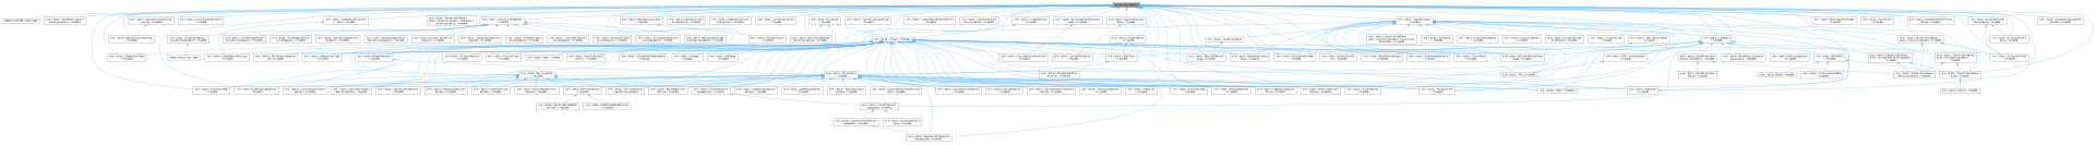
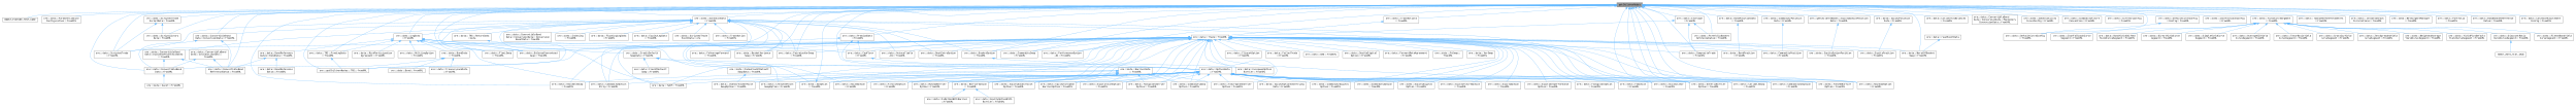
  digraph {
    fontname="JetBrains Mono"
    rankdir=TB
    node [color=grey40 fillcolor=white fontname="JetBrains Mono" fontsize=10 shape=box style=filled]
    edge [color=steelblue1 dir=back fontname="JetBrains Mono" fontsize=10 labelfontname=Helvetica labelfontsize=10 style=solid]
    n1 [color=gray40 fillcolor=grey60 fontcolor=black height=0.2 label=getChildrenNodes width=0.4]
    n2 [height=0.2 label=BOOST_FIXTURE_TEST_CASE width=0.4]
    n3 [height=0.2 label="ore::data::ParametricSmile\lConfiguration::fromXML" width=0.4]
    n4 [height=0.2 label="ore::data::BalanceGuaranteed\lSwap::fromXML" width=0.4]
    n5 [height=0.2 label="ore::data::BarrierData\l::fromXML" width=0.4]
    n6 [height=0.2 label="ore::data::KnockOutSwap\l::fromXML" width=0.4]
    n7 [height=0.2 label="ore::data::CallableSwap\l::fromXML" width=0.4]
    n8 [height=0.2 label="ore::data::CollateralBalances\l::fromXML" width=0.4]
    n9 [height=0.2 label="ore::data::CommoditySwap\l::fromXML" width=0.4]
    n10 [height=0.2 label="ore::data::CommoditySwaption\l::fromXML" width=0.4]
    n11 [height=0.2 label="ore::data::ConvertibleBond\lData::ConversionData::Mandatory\lConversionData::fromXML" width=0.4]
    n12 [height=0.2 label="ore::data::ConvertibleBond\lData::ConversionData::fromXML" width=0.4]
    n13 [height=0.2 label="ore::data::ConvertibleBond\lData::fromXML" width=0.4]
    n14 [height=0.2 label="ore::data::ConvertibleBond\lReferenceDatum::fromXML" width=0.4]
    n15 [height=0.2 label="ore::data::FlexiSwap\l::fromXML" width=0.4]
    n16 [height=0.2 label="ore::data::CDSVolatility\lCurveConfig::fromXML" width=0.4]
    n17 [height=0.2 label="ore::data::CommodityFuture\lConvention::fromXML" width=0.4]
    n18 [height=0.2 label="ore::data::CurrencyConfig\l::fromXML" width=0.4]
    n19 [height=0.2 label="ore::data::DefaultCurveConfig\l::Config::fromXML" width=0.4]
    n20 [height=0.2 label="ore::data::DefaultCurveConfig\l::fromXML" width=0.4]
    n21 [height=0.2 label="ore::data::IborFallbackConfig\l::fromXML" width=0.4]
    n22 [height=0.2 label="ore::data::YieldCurveSegment\l::fromXML" width=0.4]
    n23 [height=0.2 label="ore::data::TodaysMarketParameters\l::fromXML" width=0.4]
    n24 [height=0.2 label="ore::data::Instantaneous\lCorrelations::fromXML" width=0.4]
    n25 [height=0.2 label="ore::data::Accumulator\l::fromXML" width=0.4]
    n26 [height=0.2 label="ore::data::BasketOption\l::fromXML" width=0.4]
    n27 [height=0.2 label="ore::data::BasketVariance\lSwap::fromXML" width=0.4]
    n28 [height=0.2 label="ore::data::BondPositionData\l::fromXML" width=0.4]
    n29 [height=0.2 label="ore::data::CommodityPosition\lData::fromXML" width=0.4]
    n30 [height=0.2 label="ore::data::CompositeTrade\l::fromXML" width=0.4]
    n31 [height=0.2 label="ore::data::Envelope\l::fromXML" width=0.4]
    n32 [height=0.2 label="ore::data::PortfolioBasket\lReferenceDatum::fromXML" width=0.4]
+   n33 [height=0.2 label="ore::data::FxKIKOBarrier\lOption::fromXML" width=0.4]
    n34 [height=0.2 label="ore::data::GenericBarrier\lOption::fromXML" width=0.4]
    n35 [height=0.2 label="ore::data::PairwiseVarSwap\l::fromXML" width=0.4]
    n36 [height=0.2 label="ore::data::PerformanceOption\l_01::fromXML" width=0.4]
    n37 [height=0.2 label="ore::data::RainbowOption\l::fromXML" width=0.4]
    n38 [height=0.2 label="ore::data::ScriptedTrade\l::fromXML" width=0.4]
    n39 [height=0.2 label="ore::data::TaRF::fromXML" width=0.4]
-   n40 [height=0.2 label="ore::data::TRS::fromXML" width=0.4]
+   n40 [height=0.2 label="ore::getChildrenNodes::TRS::fromXML" width=0.4]
    n41 [height=0.2 label="ore::data::WorstOfBasket\lSwap::fromXML" width=0.4]
-   n42 [height=0.2 label="ore::data::EquityOptionPosition\lData::fromXML" width=0.4]
+   n42 [height=0.2 label="ore::getChildrenNodes::EquityOptionPosition\lData::fromXML" width=0.4]
    n43 [height=0.2 label="ore::data::EquityPosition\lData::fromXML" width=0.4]
    n44 [height=0.2 label="ore::data::LegData\l::fromXML" width=0.4]
    n45 [height=0.2 label="ore::data::TRS::FundingData\l::fromXML" width=0.4]
    n46 [height=0.2 label="ore::data::NettingSetManager\l::fromXML" width=0.4]
    n47 [height=0.2 label="ore::data::Portfolio\l::fromXML" width=0.4]
    n48 [height=0.2 label="ore::data::PremiumData\l::fromXML" width=0.4]
    n49 [height=0.2 label="ore::data::BondBasketReference\lDatum::fromXML" width=0.4]
    n50 [height=0.2 label="ore::data::ScheduleData\l::fromXML" width=0.4]
    n51 [height=0.2 label="ore::data::ScriptedTrade\lScriptData::fromXML" width=0.4]
    n52 [height=0.2 label="ore::data::ScriptLibrary\lData::fromXML" width=0.4]
    n53 [height=0.2 label="ore::data::TradeActions\l::fromXML" width=0.4]
    n54 [height=0.2 label="ore::data::CalendarAdjustment\lConfig::fromXML" width=0.4]
    n55 [height=0.2 label="ore::data::BarrierOption\l::fromXML" width=0.4]
    n56 [height=0.2 label="ore::data::CommodityOption\lStrip::fromXML" width=0.4]
    n57 [height=0.2 label="ore::data::EquityDoubleTouch\lOption::fromXML" width=0.4]
    n58 [height=0.2 label="ore::data::EquityEuropean\lBarrierOption::fromXML" width=0.4]
    n59 [height=0.2 label="ore::data::EquityTouchOption\l::fromXML" width=0.4]
    n60 [height=0.2 label="ore::data::FxDigitalBarrier\lOption::fromXML" width=0.4]
-   n61 [height=0.2 label="ore::data::FxDoubleTouch\lOption::fromXML" width=0.4]
+   n61 [height=0.2 label="ore::data::CommoditySwap\lOption::fromXML" width=0.4]
    n62 [height=0.2 label="ore::data::FxEuropeanBarrier\lOption::fromXML" width=0.4]
-   n63 [height=0.2 label="ore::data::FxTouchOption\l::getChildrenNodes" width=0.4]
+   n63 [height=0.2 label="ore::data::FxTouchOption\l::fromXML" width=0.4]
    n64 [height=0.2 label="ore::data::WindowBarrier\lOption::fromXML" width=0.4]
    n65 [height=0.2 label="ore::data::Ascot::fromXML" width=0.4]
    n66 [height=0.2 label="ore::data::DirectYieldCurve\lSegment::fromXML" width=0.4]
    n67 [height=0.2 label="ore::data::SimpleYieldCurve\lSegment::fromXML" width=0.4]
-   n68 [height=0.2 label="ore::data::TradeActions\lCurveSegment::fromXML" width=0.4]
+   n68 [height=0.2 label="ore::data::AverageOISYield\lCurveSegment::fromXML" width=0.4]
    n69 [height=0.2 label="ore::data::TenorBasisYield\lCurveSegment::fromXML" width=0.4]
    n70 [height=0.2 label="ore::data::CrossCcyYield\lCurveSegment::fromXML" width=0.4]
    n71 [height=0.2 label="ore::data::ZeroSpreadedYield\lCurveSegment::fromXML" width=0.4]
    n72 [height=0.2 label="ore::data::WeightedAverage\lYieldCurveSegment::fromXML" width=0.4]
    n73 [height=0.2 label="ore::data::YieldPlusDefault\lYieldCurveSegment::fromXML" width=0.4]
    n74 [height=0.2 label="ore::data::DiscountRatio\lYieldCurveSegment::fromXML" width=0.4]
    n75 [height=0.2 label="ore::data::FittedBondYield\lCurveSegment::fromXML" width=0.4]
    n76 [height=0.2 label="ore::data::IborFallbackCurve\lSegment::fromXML" width=0.4]
    n77 [height=0.2 label="ore::data::BondYieldShifted\lYieldCurveSegment::fromXML" width=0.4]
    n78 [height=0.2 label="ore::data::OptionData\l::fromXML" width=0.4]
    n79 [height=0.2 label="ore::data::BondPosition\l::fromXML" width=0.4]
    n80 [height=0.2 label="ore::data::CommodityPosition\l::fromXML" width=0.4]
    n81 [height=0.2 label="ore::data::Trade::fromXML" width=0.4]
    n82 [height=0.2 label="ore::data::Swaption\l::fromXML" width=0.4]
    n83 [height=0.2 label="ore::data::EquityOptionPosition\l::fromXML" width=0.4]
    n84 [height=0.2 label="ore::data::EquityPosition\l::fromXML" width=0.4]
    n85 [height=0.2 label="ore::data::CapFloor\l::fromXML" width=0.4]
    n86 [height=0.2 label="ore::data::RiskParticipation\lAgreement::fromXML" width=0.4]
    n87 [height=0.2 label="ore::data::BondData\l::fromXML" width=0.4]
    n88 [height=0.2 label="ore::data::CreditDefault\lSwapData::fromXML" width=0.4]
    n89 [height=0.2 label="ore::data::MultiLegOption\l::fromXML" width=0.4]
    n90 [height=0.2 label="ore::data::BondReference\lDatum::BondData::fromXML" width=0.4]
    n91 [height=0.2 label="ore::data::AsianOption\l::fromXML" width=0.4]
    n92 [height=0.2 label="ore::data::Autocallable\l_01::fromXML" width=0.4]
    n93 [height=0.2 label="ore::data::BestEntryOption\l::fromXML" width=0.4]
    n94 [height=0.2 label="ore::data::FxAverageForward\l::fromXML" width=0.4]
    n95 [height=0.2 label="ore::data::ConvertibleBond\lData::CallabilityData::\lfromXML" width=0.4]
    n96 [height=0.2 label="ore::data::ConvertibleBond\lData::ConversionData::Conversion\lResetData::fromXML" width=0.4]
    n97 [height=0.2 label="ore::data::ConvertibleBond\lData::DividendProtectionData\l::fromXML" width=0.4]
    n98 [height=0.2 label="ore::data::Indexing\l::fromXML" width=0.4]
    n99 [height=0.2 label="ore::data::FloatingLegData\l::fromXML" width=0.4]
    n100 [height=0.2 label="ore::data::EquityLegData\l::fromXML" width=0.4]
-   n101 [height=0.2 label="ore::data::ScriptedTrade\lEventData::fromXML" width=0.4]
+   n101 [height=0.2 label="ore::data::ScriptedTrade\lEventData::ore" width=0.4]
    n102 [height=0.2 label="ore::data::TradeAction\l::fromXML" width=0.4]
-   n103 [height=0.2 label="ore::data::TRS::ReturnData\l::fromXML" width=0.4]
+   n103 [height=0.2 label="ore::data::TRS::ReturnData\l::data" width=0.4]
    n104 [height=0.2 label="ore::data::readEventData" width=0.4]
    n105 [height=0.2 label="ore::data::FxOptionWithBarrier\l::fromXML" width=0.4]
    n106 [height=0.2 label="ore::data::EquityOptionWith\lBarrier::fromXML" width=0.4]
    n107 [height=0.2 label=BOOST_AUTO_TEST_CASE width=0.4]
    n108 [height=0.2 label="ore::data::CliquetOption\l::fromXML" width=0.4]
    n109 [height=0.2 label="ore::data::FailedTrade\l::fromXML" width=0.4]
    n110 [height=0.2 label="ore::data::IndexCreditDefault\lSwapOption::fromXML" width=0.4]
    n111 [height=0.2 label="ore::data::CBO::fromXML" width=0.4]
    n112 [height=0.2 label="ore::data::CommodityDigital\lOption::fromXML" width=0.4]
    n113 [height=0.2 label="ore::data::CommodityOption\l::fromXML" width=0.4]
    n114 [height=0.2 label="ore::data::CreditDefault\lSwapOption::fromXML" width=0.4]
    n115 [height=0.2 label="ore::data::DoubleDigital\lOption::fromXML" width=0.4]
    n116 [height=0.2 label="ore::data::EquityDigital\lOption::fromXML" width=0.4]
    n117 [height=0.2 label="ore::data::EquityFutureOption\l::fromXML" width=0.4]
    n118 [height=0.2 label="ore::data::EquityOption\l::fromXML" width=0.4]
    n119 [height=0.2 label="ore::data::EquityOutperformance\lOption::fromXML" width=0.4]
    n120 [height=0.2 label="ore::data::EuropeanOption\lBarrier::fromXML" width=0.4]
    n121 [height=0.2 label="ore::data::ForwardRateAgreement\l::fromXML" width=0.4]
    n122 [height=0.2 label="ore::data::FxDigitalOption\l::fromXML" width=0.4]
    n123 [height=0.2 label="ore::data::FxOption\l::fromXML" width=0.4]
    n124 [height=0.2 label="ore::data::FxSwap::\lfromXML" width=0.4]
    n125 [height=0.2 label="ore::data::VarSwap\l::fromXML" width=0.4]
    n126 [height=0.2 label="ore::data::Bond::fromXML" width=0.4]
    n127 [height=0.2 label="ore::data::TreasuryLockData\l::fromXML" width=0.4]
    n128 [height=0.2 label="ore::data::IndexCreditDefault\lSwapData::fromXML" width=0.4]
    n129 [height=0.2 label="ore::data::CreditDefault\lSwap::fromXML" width=0.4]
    n130 [height=0.2 label="ore::data::BondReference\lDatum::fromXML" width=0.4]
    n131 [height=0.2 label="ore::data::EquityOptionUnderlying\lData::fromXML" width=0.4]
    n1 -> n2
    n1 -> n3
    n1 -> n4
    n1 -> n5
    n1 -> n6
    n1 -> n7
    n1 -> n8
    n1 -> n9
    n1 -> n10
    n1 -> n11
    n1 -> n12
    n1 -> n13
    n1 -> n14
    n1 -> n15
    n1 -> n16
    n1 -> n17
    n1 -> n18
    n1 -> n19
    n1 -> n20
    n1 -> n21
    n1 -> n22
    n1 -> n23
    n1 -> n24
    n1 -> n25
    n1 -> n26
    n1 -> n27
    n1 -> n28
    n1 -> n29
    n1 -> n30
    n1 -> n31
    n1 -> n32
+   n1 -> n33
    n1 -> n34
    n1 -> n35
    n1 -> n36
    n1 -> n37
    n1 -> n38
    n1 -> n39
    n1 -> n40
    n1 -> n41
    n1 -> n42
    n1 -> n43
    n1 -> n44
    n1 -> n45
    n1 -> n46
    n1 -> n47
    n1 -> n48
    n1 -> n49
    n1 -> n50
    n1 -> n51
    n1 -> n52
    n1 -> n53
    n1 -> n54
    n5 -> n6
    n5 -> n55
    n5 -> n56
    n5 -> n57
    n5 -> n58
    n5 -> n59
    n5 -> n60
    n5 -> n61
    n5 -> n62
    n5 -> n63
    n5 -> n64
    n12 -> n13
    n12 -> n14
    n13 -> n65
    n19 -> n20
    n22 -> n66
    n22 -> n67
    n22 -> n68
    n22 -> n69
    n22 -> n70
    n22 -> n71
    n22 -> n72
    n22 -> n73
    n22 -> n74
    n22 -> n75
    n22 -> n76
    n22 -> n77
    n26 -> n78
    n28 -> n79
    n29 -> n80
    n31 -> n30
    n31 -> n32
    n31 -> n81
    n42 -> n83
    n43 -> n84
    n44 -> n4
    n44 -> n15
    n44 -> n45
    n44 -> n56
    n44 -> n82
    n44 -> n85
    n44 -> n86
    n44 -> n87
    n44 -> n88
    n44 -> n89
    n44 -> n90
    n45 -> n40
    n48 -> n56
    n48 -> n78
    n48 -> n85
    n50 -> n4
    n50 -> n12
    n50 -> n25
    n50 -> n26
    n50 -> n27
    n50 -> n34
    n50 -> n35
    n50 -> n38
    n50 -> n39
    n50 -> n44
    n50 -> n78
    n50 -> n91
    n50 -> n92
    n50 -> n93
    n50 -> n94
-   n50 -> n95
    n50 -> n96
    n50 -> n97
    n50 -> n98
    n50 -> n99
    n50 -> n100
    n50 -> n101
    n50 -> n102
    n50 -> n103
-   n50 -> n104
    n51 -> n38
    n51 -> n52
    n53 -> n81
    n55 -> n105
    n55 -> n106
    n74 -> n107
    n78 -> n7
    n78 -> n10
    n78 -> n25
+   n78 -> n33
    n78 -> n34
    n78 -> n37
    n78 -> n39
    n78 -> n55
    n78 -> n57
    n78 -> n58
    n78 -> n59
    n78 -> n60
    n78 -> n61
    n78 -> n62
    n78 -> n63
    n78 -> n64
    n78 -> n82
    n78 -> n91
    n78 -> n110
    n78 -> n112
    n78 -> n113
    n78 -> n114
    n78 -> n116
    n78 -> n117
    n78 -> n118
    n78 -> n119
    n78 -> n122
    n78 -> n123
    n78 -> n131
    n81 -> n4
    n81 -> n6
    n81 -> n7
    n81 -> n9
    n81 -> n10
    n81 -> n15
    n81 -> n25
    n81 -> n26
    n81 -> n27
    n81 -> n30
+   n81 -> n33
    n81 -> n34
    n81 -> n35
    n81 -> n36
    n81 -> n37
    n81 -> n38
    n81 -> n39
    n81 -> n40
    n81 -> n41
    n81 -> n55
    n81 -> n56
    n81 -> n57
    n81 -> n58
    n81 -> n59
    n81 -> n60
    n81 -> n61
    n81 -> n62
    n81 -> n63
    n81 -> n64
+   n81 -> n79
    n81 -> n80
    n81 -> n82
    n81 -> n83
    n81 -> n84
    n81 -> n85
    n81 -> n91
    n81 -> n92
    n81 -> n93
    n81 -> n94
    n81 -> n108
    n81 -> n109
    n81 -> n110
    n81 -> n111
    n81 -> n112
    n81 -> n113
    n81 -> n114
    n81 -> n115
    n81 -> n116
    n81 -> n117
    n81 -> n118
    n81 -> n119
    n81 -> n120
    n81 -> n121
    n81 -> n122
    n81 -> n123
    n81 -> n124
    n81 -> n125
    n82 -> n1
    n85 -> n120
    n87 -> n13
    n87 -> n126
    n87 -> n127
-   n114 -> n88
+   n88 -> n114
    n88 -> n128
    n88 -> n129
    n90 -> n14
    n90 -> n130
    n95 -> n13
    n95 -> n14
    n97 -> n13
    n97 -> n14
    n103 -> n40
    n104 -> n41
    n128 -> n110
  }
